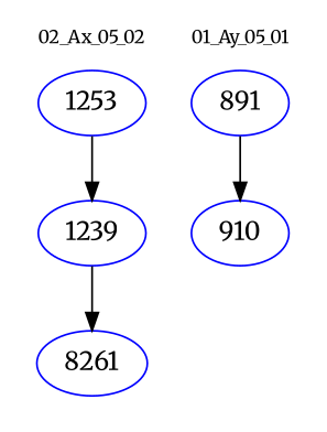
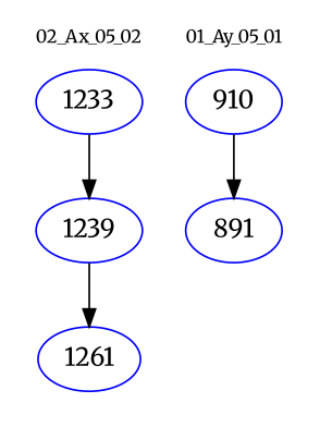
  digraph {
    fontname=Merriweather
    node [color=blue fontname=Merriweather]
    edge [color=black fontname=Merriweather]
-   n1 [label=1253]
+   n1 [label=1233]
    n2 [label=1239]
-   n3 [label=8261]
+   n3 [label=1261]
    n4 [label=910]
    n5 [label=891]
    subgraph cluster_1 {
      color=white
      fontsize=10
      label="02_Ax_05_02"
      n1
      n2
      n3
    }
    subgraph cluster_2 {
      color=white
      fontsize=10
      label="01_Ay_05_01"
      n4
      n5
    }
    n1 -> n2
    n2 -> n3
-   n5 -> n4
+   n4 -> n5
  }
